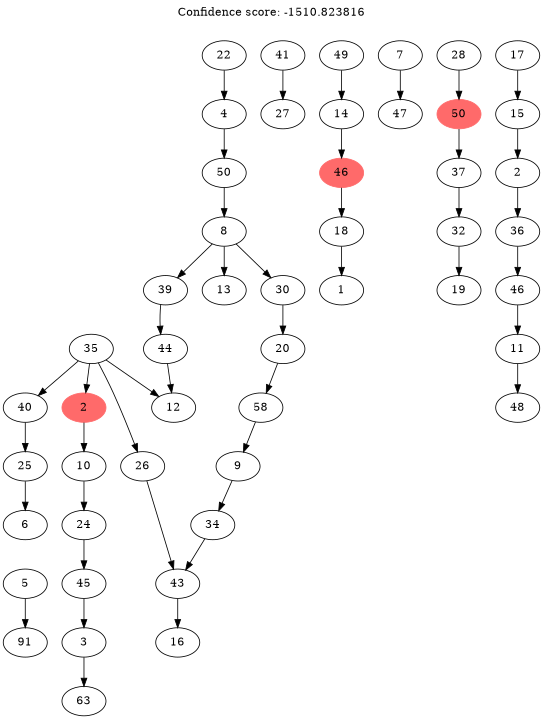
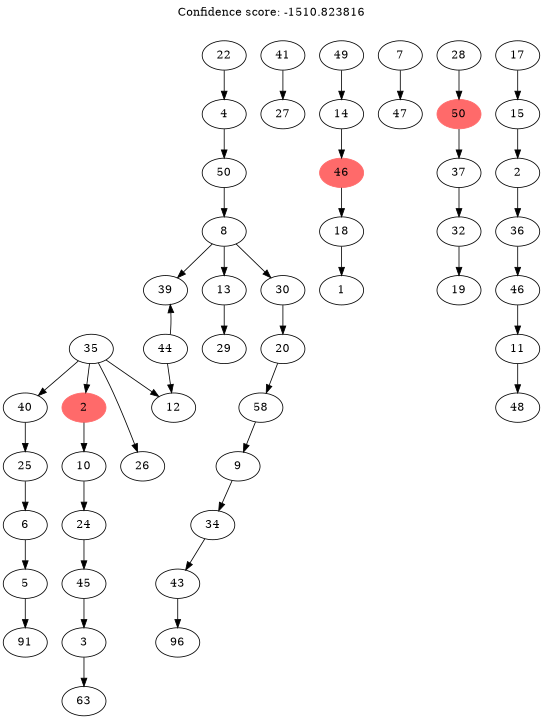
  digraph {
    label="Confidence score: -1510.823816"
    labelloc=t
    n1 [label=5]
    n2 [label=91]
    n3 [label=6]
    n4 [label=25]
    n5 [label=40]
    n6 [label=3]
    n7 [label=63]
    n8 [label=45]
    n9 [label=24]
    n10 [label=10]
    n11 [color=indianred1 label=2 style=filled]
    n12 [label=41]
    n13 [label=27]
    n14 [label=1]
    n15 [label=18]
    n16 [color=indianred1 label=46 style=filled]
    n17 [label=14]
    n18 [label=49]
-   n19 [label=16]
+   n19 [label=96]
    n20 [label=43]
    n21 [label=26]
    n22 [label=35]
    n23 [label=12]
    n24 [label=44]
    n25 [label=39]
    n26 [label=13]
+   n27 [label=29]
    n28 [label=7]
    n29 [label=47]
    n30 [label=19]
    n31 [label=32]
    n32 [label=37]
    n33 [color=indianred1 label=50 style=filled]
    n34 [label=28]
    n35 [label=34]
    n36 [label=9]
    n37 [label=58]
    n38 [label=20]
    n39 [label=30]
    n40 [label=8]
    n41 [label=50]
    n42 [label=4]
    n43 [label=22]
    n44 [label=48]
    n45 [label=11]
    n46 [label=46]
    n47 [label=36]
    n48 [label=2]
    n49 [label=15]
    n50 [label=17]
    n1 -> n2
+   n3 -> n1
    n4 -> n3
    n5 -> n4
    n6 -> n7
    n8 -> n6
    n9 -> n8
    n10 -> n9
    n11 -> n10
    n12 -> n13
    n15 -> n14
    n16 -> n15
    n17 -> n16
    n18 -> n17
    n20 -> n19
-   n21 -> n20
    n22 -> n5
    n22 -> n11
    n22 -> n21
    n22 -> n23
    n24 -> n23
-   n25 -> n24
+   n24 -> n25
+   n26 -> n27
    n28 -> n29
    n31 -> n30
    n32 -> n31
    n33 -> n32
    n34 -> n33
    n35 -> n20
    n36 -> n35
    n37 -> n36
    n38 -> n37
    n39 -> n38
    n40 -> n25
    n40 -> n26
    n40 -> n39
    n41 -> n40
    n42 -> n41
    n43 -> n42
    n45 -> n44
    n46 -> n45
    n47 -> n46
    n48 -> n47
    n49 -> n48
    n50 -> n49
  }
